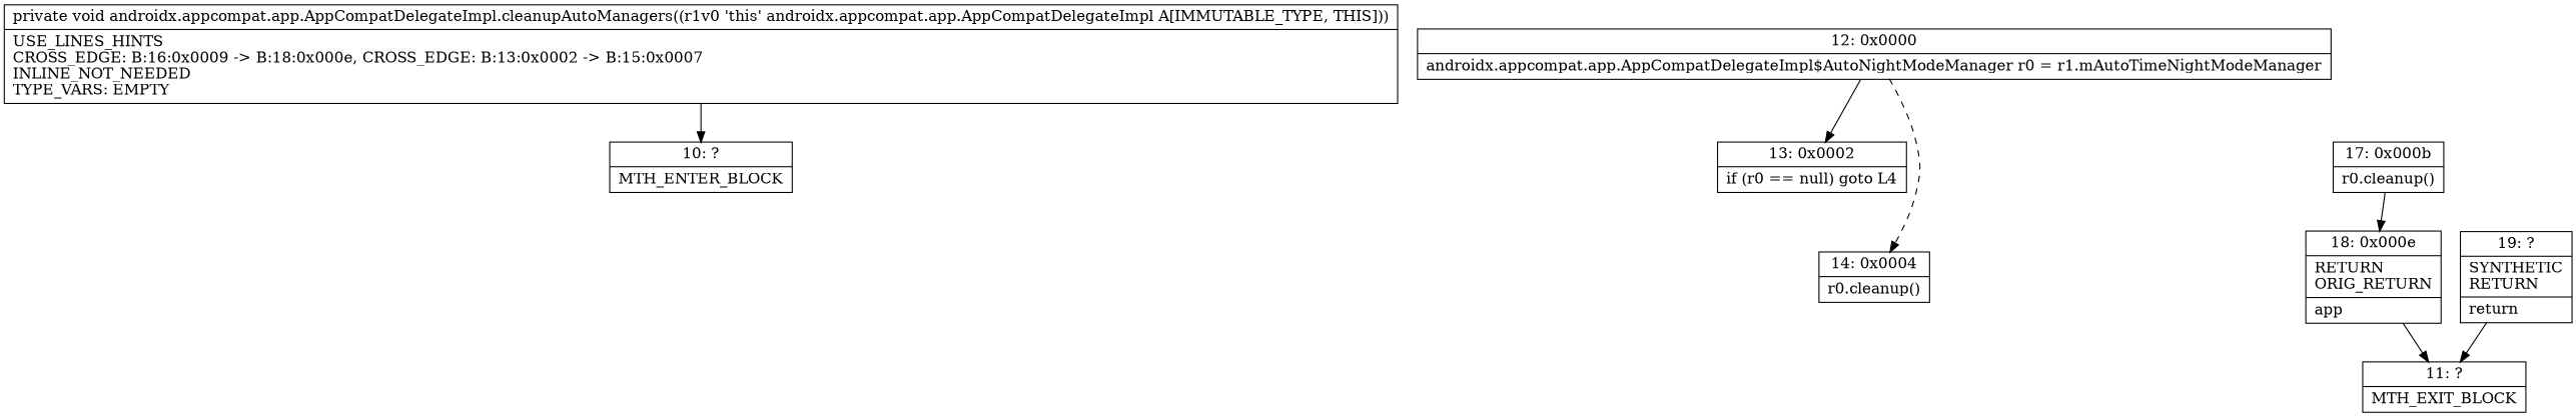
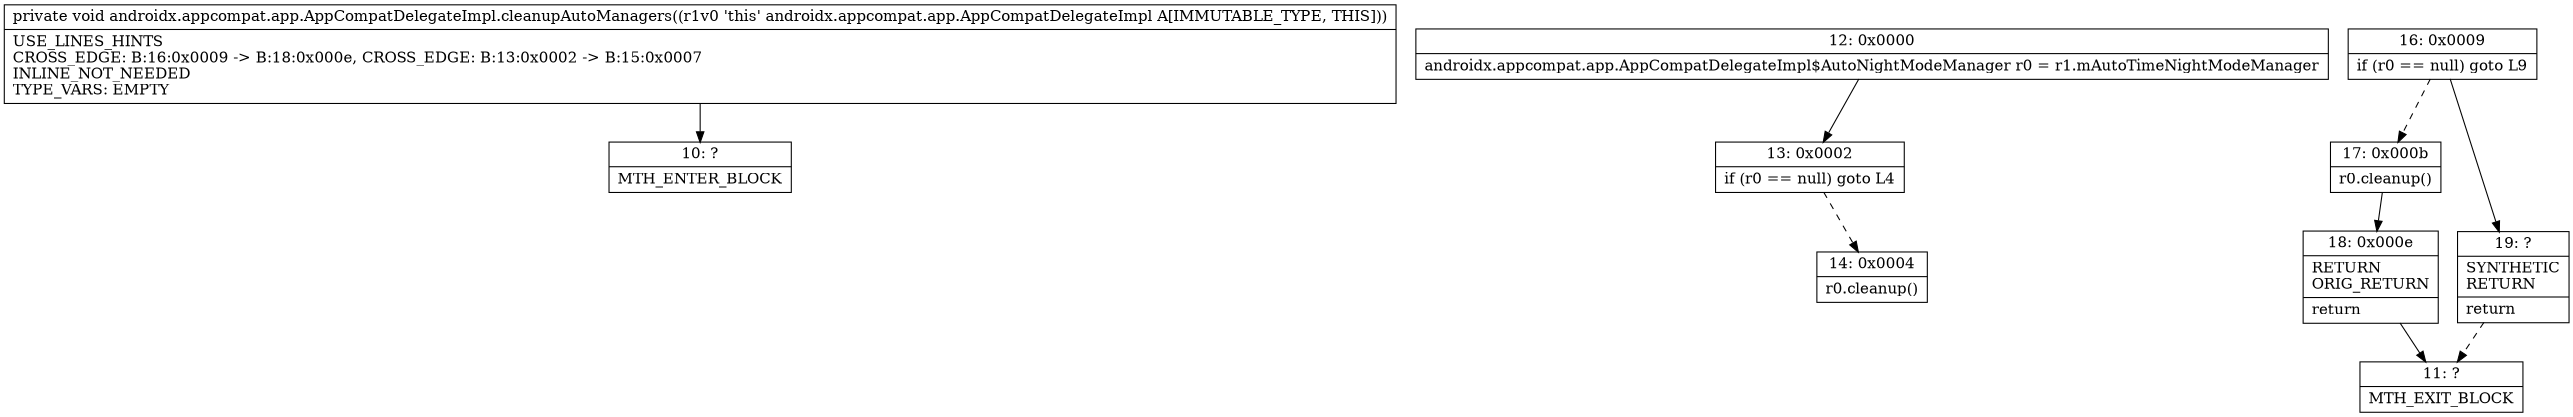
  digraph {
    node [shape=record]
    n1 [label="{10\:\ ?|MTH_ENTER_BLOCK\l}"]
    n2 [label="{12\:\ 0x0000|androidx.appcompat.app.AppCompatDelegateImpl$AutoNightModeManager r0 = r1.mAutoTimeNightModeManager\l}"]
    n3 [label="{13\:\ 0x0002|if (r0 == null) goto L4\l}"]
    n4 [label="{14\:\ 0x0004|r0.cleanup()\l}"]
+   n5 [label="{16\:\ 0x0009|if (r0 == null) goto L9\l}"]
    n6 [label="{17\:\ 0x000b|r0.cleanup()\l}"]
    n7 [label="{19\:\ ?|SYNTHETIC\lRETURN\l|return\l}"]
-   n8 [label="{18\:\ 0x000e|RETURN\lORIG_RETURN\l|app\l}"]
+   n8 [label="{18\:\ 0x000e|RETURN\lORIG_RETURN\l|return\l}"]
    n9 [label="{11\:\ ?|MTH_EXIT_BLOCK\l}"]
    n10 [label="{private void androidx.appcompat.app.AppCompatDelegateImpl.cleanupAutoManagers((r1v0 'this' androidx.appcompat.app.AppCompatDelegateImpl A[IMMUTABLE_TYPE, THIS]))  | USE_LINES_HINTS\lCROSS_EDGE: B:16:0x0009 \-\> B:18:0x000e, CROSS_EDGE: B:13:0x0002 \-\> B:15:0x0007\lINLINE_NOT_NEEDED\lTYPE_VARS: EMPTY\l}"]
    n2 -> n3
-   n2 -> n4 [style=dashed]
+   n3 -> n4 [style=dashed]
+   n5 -> n6 [style=dashed]
+   n5 -> n7
    n6 -> n8
-   n7 -> n9
+   n7 -> n9 [style=dashed]
    n8 -> n9
    n10 -> n1
  }
